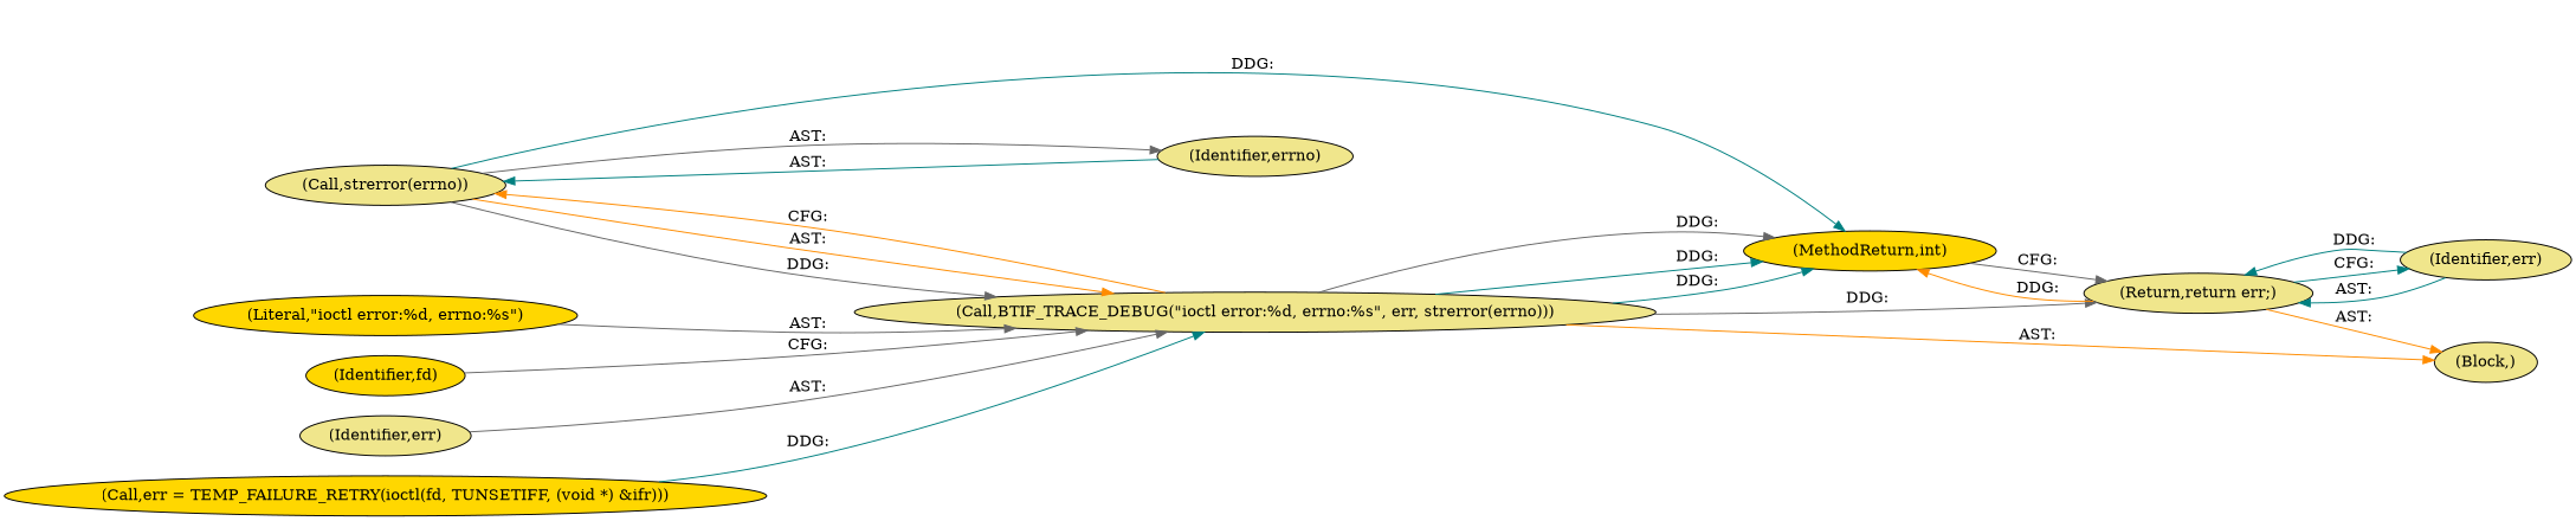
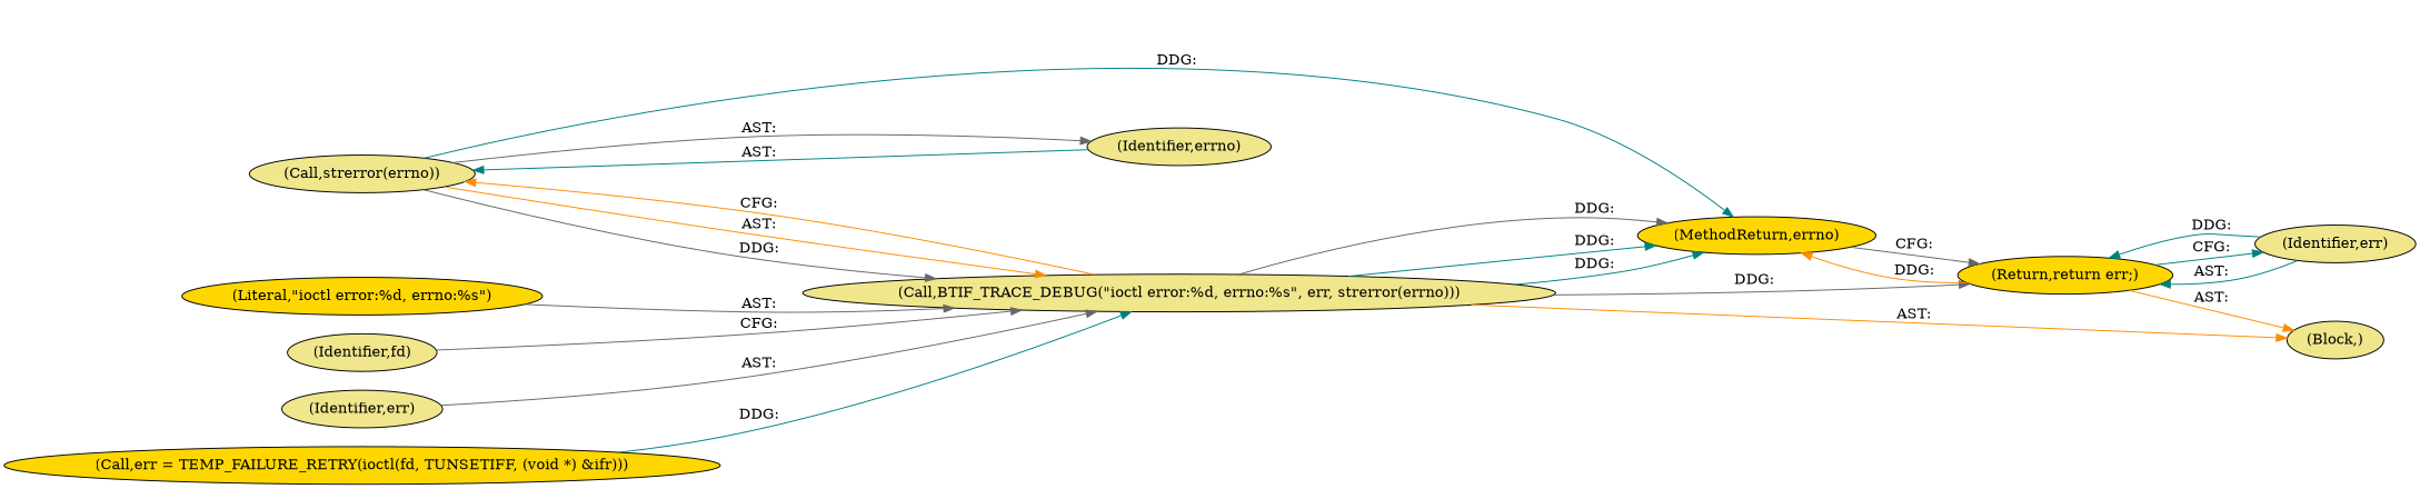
  digraph {
    rankdir=LR
    node [fillcolor=khaki style=filled]
    edge [color=gray40]
    n1 [label="(Call,strerror(errno))"]
    n2 [label="(Call,BTIF_TRACE_DEBUG(\"ioctl error:%d, errno:%s\", err, strerror(errno)))"]
-   n3 [fillcolor=gold label="(MethodReturn,int)"]
+   n3 [fillcolor=gold label="(MethodReturn,errno)"]
    n4 [label="(Identifier,errno)"]
-   n5 [label="(Return,return err;)"]
+   n5 [fillcolor=gold label="(Return,return err;)"]
    n6 [label="(Block,)"]
    n7 [label="(Identifier,err)"]
    n8 [fillcolor=gold label="(Literal,\"ioctl error:%d, errno:%s\")"]
-   n9 [fillcolor=gold label="(Identifier,fd)"]
+   n9 [label="(Identifier,fd)"]
    n10 [label="(Identifier,err)"]
    n11 [fillcolor=gold label="(Call,err = TEMP_FAILURE_RETRY(ioctl(fd, TUNSETIFF, (void *) &ifr)))"]
    n1 -> n2 [color=darkorange label="AST: "]
    n1 -> n2 [label="DDG: "]
    n1 -> n3 [color=teal label="DDG: "]
    n1 -> n4 [label="AST: "]
    n2 -> n1 [color=darkorange label="CFG: "]
    n2 -> n3 [label="DDG: "]
    n2 -> n3 [color=teal label="DDG: "]
    n2 -> n3 [color=teal label="DDG: "]
    n2 -> n5 [label="DDG: "]
    n2 -> n6 [color=darkorange label="AST: "]
    n3 -> n5 [label="CFG: "]
    n4 -> n1 [color=teal label="AST: "]
    n5 -> n3 [color=darkorange label="DDG: "]
    n5 -> n6 [color=darkorange label="AST: "]
    n5 -> n7 [color=teal label="CFG: "]
    n7 -> n5 [color=teal label="AST: "]
    n7 -> n5 [color=teal label="DDG: "]
    n8 -> n2 [label="AST: "]
    n9 -> n2 [label="CFG: "]
    n10 -> n2 [label="AST: "]
    n11 -> n2 [color=teal label="DDG: "]
  }
